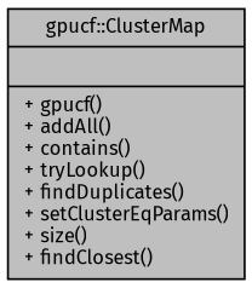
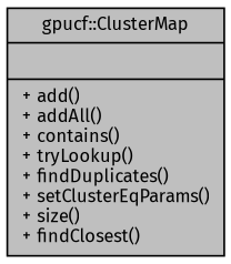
  digraph {
    fontname="Fira Sans"
-   n1 [color=black fillcolor=grey75 fontcolor=black fontname="Fira Sans" fontsize=10 height=0.2 label="{gpucf::ClusterMap\n||+ gpucf()\l+ addAll()\l+ contains()\l+ tryLookup()\l+ findDuplicates()\l+ setClusterEqParams()\l+ size()\l+ findClosest()\l}" shape=record style=filled width=0.4]
+   n1 [color=black fillcolor=grey75 fontcolor=black fontname="Fira Sans" fontsize=10 height=0.2 label="{gpucf::ClusterMap\n||+ add()\l+ addAll()\l+ contains()\l+ tryLookup()\l+ findDuplicates()\l+ setClusterEqParams()\l+ size()\l+ findClosest()\l}" shape=record style=filled width=0.4]
  }
